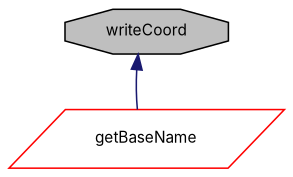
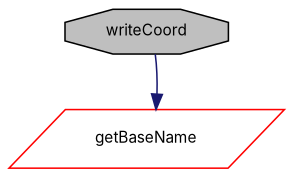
  digraph {
    rankdir=TB
    fontname=Inter
    node [fontname=Inter fontsize=10]
    n1 [color=black fillcolor=grey75 fontcolor=black height=0.2 label=writeCoord shape=octagon style=filled width=0.4]
    n2 [color=red height=0.2 label=getBaseName shape=parallelogram width=0.4]
-   n1 -> n2 [color=midnightblue dir=back fontname=Inter fontsize=10 labelfontname=Helvetica labelfontsize=10 style=solid]
+   n2 -> n1 [color=midnightblue dir=back fontname=Inter fontsize=10 labelfontname=Helvetica labelfontsize=10 style=solid]
  }
